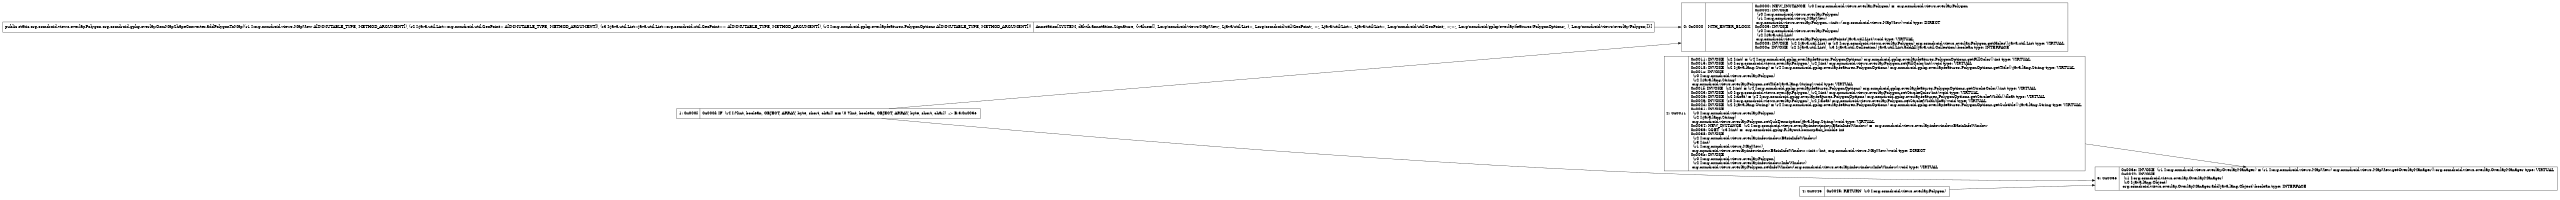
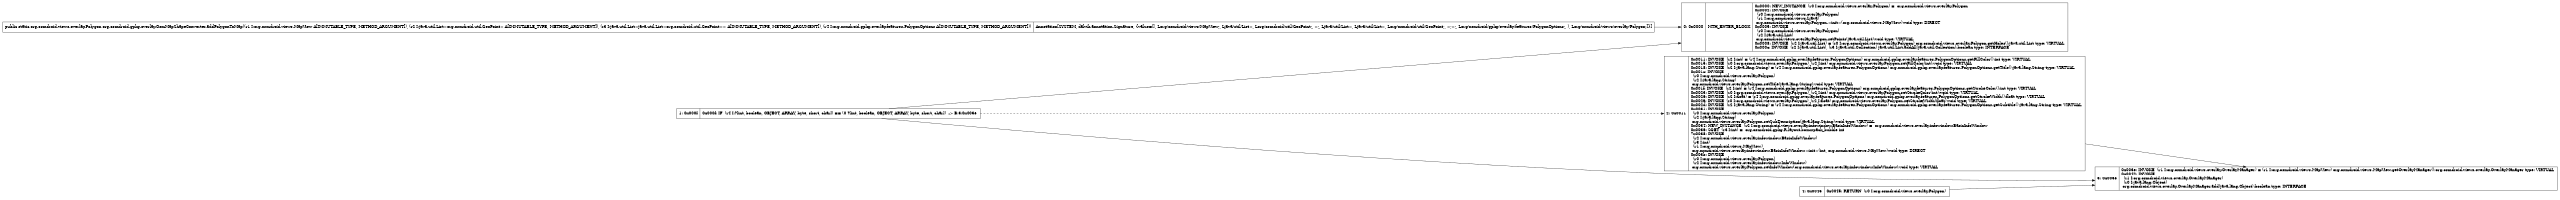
  digraph {
    rankdir=LR
    node [shape=record]
-   n1 [label="{0\:\ 0x0000|MTH_ENTER_BLOCK\l|0x0000: NEW_INSTANCE  (r0 I:org.osmdroid.views.overlay.Polygon) =  org.osmdroid.views.overlay.Polygon \l0x0002: INVOKE  \l  (r0 I:org.osmdroid.views.overlay.Polygon)\l  (r1 I:org.osmdroid.views.MapView)\l org.osmdroid.views.overlay.Polygon.\<init\>(org.osmdroid.views.MapView):void type: DIRECT \l0x0005: INVOKE  \l  (r0 I:org.osmdroid.views.overlay.Polygon)\l  (r2 I:java.util.List)\l org.osmdroid.views.overlay.Polygon.setPoints(java.util.List):void type: VIRTUAL \l0x0008: INVOKE  (r2 I:java.util.List) = (r0 I:org.osmdroid.views.overlay.Polygon) org.osmdroid.views.overlay.Polygon.getHoles():java.util.List type: VIRTUAL \l0x000c: INVOKE  (r2 I:java.util.List), (r3 I:java.util.Collection) java.util.List.addAll(java.util.Collection):boolean type: INTERFACE \l}"]
+   n1 [label="{0\:\ 0x0000|MTH_ENTER_BLOCK\l|0x0000: NEW_INSTANCE  (r0 I:org.osmdroid.views.overlay.Polygon) =  org.osmdroid.views.overlay.Polygon \l0x0002: INVOKE  \l  (r0 I:org.osmdroid.views.overlay.Polygon)\l  (r1 I:org.osmdroid.views.Ljava)\l org.osmdroid.views.overlay.Polygon.\<init\>(org.osmdroid.views.MapView):void type: DIRECT \l0x0005: INVOKE  \l  (r0 I:org.osmdroid.views.overlay.Polygon)\l  (r2 I:java.util.List)\l org.osmdroid.views.overlay.Polygon.setPoints(java.util.List):void type: VIRTUAL \l0x0008: INVOKE  (r2 I:java.util.List) = (r0 I:org.osmdroid.views.overlay.Polygon) org.osmdroid.views.overlay.Polygon.getHoles():java.util.List type: VIRTUAL \l0x000c: INVOKE  (r2 I:java.util.List), (r3 I:java.util.Collection) java.util.List.addAll(java.util.Collection):boolean type: INTERFACE \l}"]
    n2 [label="{1\:\ 0x000f|0x000f: IF  (r4 I:?[int, boolean, OBJECT, ARRAY, byte, short, char]) == (0 ?[int, boolean, OBJECT, ARRAY, byte, short, char])  \-\> B:3:0x003e \l}"]
-   n3 [label="{2\:\ 0x0011|0x0011: INVOKE  (r2 I:int) = (r4 I:org.osmdroid.gpkg.overlay.features.PolygonOptions) org.osmdroid.gpkg.overlay.features.PolygonOptions.getFillColor():int type: VIRTUAL \l0x0015: INVOKE  (r0 I:org.osmdroid.views.overlay.Polygon), (r2 I:int) org.osmdroid.views.overlay.Polygon.setFillColor(int):void type: VIRTUAL \l0x0018: INVOKE  (r2 I:java.lang.String) = (r4 I:org.osmdroid.gpkg.overlay.features.PolygonOptions) org.osmdroid.gpkg.overlay.features.PolygonOptions.getTitle():java.lang.String type: VIRTUAL \l0x001c: INVOKE  \l  (r0 I:org.osmdroid.views.overlay.Polygon)\l  (r2 I:java.lang.String)\l org.osmdroid.views.overlay.Polygon.setTitle(java.lang.String):void type: VIRTUAL \l0x001f: INVOKE  (r2 I:int) = (r4 I:org.osmdroid.gpkg.overlay.features.PolygonOptions) org.osmdroid.gpkg.overlay.features.PolygonOptions.getStrokeColor():int type: VIRTUAL \l0x0023: INVOKE  (r0 I:org.osmdroid.views.overlay.Polygon), (r2 I:int) org.osmdroid.views.overlay.Polygon.setStrokeColor(int):void type: VIRTUAL \l0x0026: INVOKE  (r2 I:float) = (r4 I:org.osmdroid.gpkg.overlay.features.PolygonOptions) org.osmdroid.gpkg.overlay.features.PolygonOptions.getStrokeWidth():float type: VIRTUAL \l0x002a: INVOKE  (r0 I:org.osmdroid.views.overlay.Polygon), (r2 I:float) org.osmdroid.views.overlay.Polygon.setStrokeWidth(float):void type: VIRTUAL \l0x002d: INVOKE  (r2 I:java.lang.String) = (r4 I:org.osmdroid.gpkg.overlay.features.PolygonOptions) org.osmdroid.gpkg.overlay.features.PolygonOptions.getSubtitle():java.lang.String type: VIRTUAL \l0x0031: INVOKE  \l  (r0 I:org.osmdroid.views.overlay.Polygon)\l  (r2 I:java.lang.String)\l org.osmdroid.views.overlay.Polygon.setSubDescription(java.lang.String):void type: VIRTUAL \l0x0034: NEW_INSTANCE  (r2 I:org.osmdroid.views.overlay.infowindow.BasicInfoWindow) =  org.osmdroid.views.overlay.infowindow.BasicInfoWindow \l0x0036: SGET  (r3 I:int) =  org.osmdroid.gpkg.R.layout.bonuspack_bubble int \l0x0038: INVOKE  \l  (r2 I:org.osmdroid.views.overlay.infowindow.BasicInfoWindow)\l  (r3 I:int)\l  (r1 I:org.osmdroid.views.MapView)\l org.osmdroid.views.overlay.infowindow.BasicInfoWindow.\<init\>(int, org.osmdroid.views.MapView):void type: DIRECT \l0x003b: INVOKE  \l  (r0 I:org.osmdroid.views.overlay.Polygon)\l  (r2 I:org.osmdroid.views.overlay.infowindow.InfoWindow)\l org.osmdroid.views.overlay.Polygon.setInfoWindow(org.osmdroid.views.overlay.infowindow.InfoWindow):void type: VIRTUAL \l}"]
+   n3 [label="{2\:\ 0x0011|0x0011: INVOKE  (r2 I:int) = (r4 I:org.osmdroid.gpkg.overlay.features.PolygonOptions) org.osmdroid.gpkg.overlay.features.PolygonOptions.getFillColor():int type: VIRTUAL \l0x0015: INVOKE  (r0 I:org.osmdroid.views.overlay.Polygon), (r2 I:int) org.osmdroid.views.overlay.Polygon.setFillColor(int):void type: VIRTUAL \l0x0018: INVOKE  (r2 I:java.lang.String) = (r4 I:org.osmdroid.gpkg.overlay.features.PolygonOptions) org.osmdroid.gpkg.overlay.features.PolygonOptions.getTitle():java.lang.String type: VIRTUAL \l0x001c: INVOKE  \l  (r0 I:org.osmdroid.views.overlay.Polygon)\l  (r2 I:java.lang.String)\l org.osmdroid.views.overlay.Polygon.setTitle(java.lang.String):void type: VIRTUAL \l0x001f: INVOKE  (r2 I:int) = (r4 I:org.osmdroid.gpkg.overlay.features.PolygonOptions) org.osmdroid.gpkg.overlay.features.PolygonOptions.getStrokeColor():int type: VIRTUAL \l0x0023: INVOKE  (r0 I:org.osmdroid.views.overlay.Polygon), (r2 I:int) org.osmdroid.views.overlay.Polygon.setStrokeColor(int):void type: VIRTUAL \l0x0026: INVOKE  (r2 I:float) = (r4 I:org.osmdroid.gpkg.overlay.features.PolygonOptions) org.osmdroid.gpkg.overlay.features.PolygonOptions.getStrokeWidth():float type: VIRTUAL \l0x002a: INVOKE  (r0 I:org.osmdroid.views.overlay.Polygon), (r2 I:float) org.osmdroid.views.overlay.Polygon.setStrokeWidth(float):void type: VIRTUAL \l0x002d: INVOKE  (r2 I:java.lang.String) = (r4 I:org.osmdroid.gpkg.overlay.features.PolygonOptions) org.osmdroid.gpkg.overlay.features.PolygonOptions.getSubtitle():java.lang.String type: VIRTUAL \l0x0031: INVOKE  \l  (r0 I:org.osmdroid.views.overlay.Polygon)\l  (r2 I:java.lang.String)\l org.osmdroid.views.overlay.Polygon.setSubDescription(java.lang.String):void type: VIRTUAL \l0x0034: NEW_INSTANCE  (r2 I:org.osmdroid.views.overlay.infowindow.BasicInfoWindow) =  org.osmdroid.views.overlay.infowindow.BasicInfoWindow \l0x0036: SGET  (r3 I:int) =  org.osmdroid.gpkg.R.layout.bonuspack_bubble int \l7x0038: INVOKE  \l  (r2 I:org.osmdroid.views.overlay.infowindow.BasicInfoWindow)\l  (r3 I:int)\l  (r1 I:org.osmdroid.views.MapView)\l org.osmdroid.views.overlay.infowindow.BasicInfoWindow.\<init\>(int, org.osmdroid.views.MapView):void type: DIRECT \l0x003b: INVOKE  \l  (r0 I:org.osmdroid.views.overlay.Polygon)\l  (r2 I:org.osmdroid.views.overlay.infowindow.InfoWindow)\l org.osmdroid.views.overlay.Polygon.setInfoWindow(org.osmdroid.views.overlay.infowindow.InfoWindow):void type: VIRTUAL \l}"]
    n4 [label="{3\:\ 0x003e|0x003e: INVOKE  (r1 I:org.osmdroid.views.overlay.OverlayManager) = (r1 I:org.osmdroid.views.MapView) org.osmdroid.views.MapView.getOverlayManager():org.osmdroid.views.overlay.OverlayManager type: VIRTUAL \l0x0042: INVOKE  \l  (r1 I:org.osmdroid.views.overlay.OverlayManager)\l  (r0 I:java.lang.Object)\l org.osmdroid.views.overlay.OverlayManager.add(java.lang.Object):boolean type: INTERFACE \l}"]
    n5 [label="{4\:\ 0x0045|0x0045: RETURN  (r0 I:org.osmdroid.views.overlay.Polygon) \l}"]
    n6 [label="{public static org.osmdroid.views.overlay.Polygon org.osmdroid.gpkg.overlay.OsmMapShapeConverter.addPolygonToMap((r1 I:org.osmdroid.views.MapView A[IMMUTABLE_TYPE, METHOD_ARGUMENT]), (r2 I:java.util.List\<org.osmdroid.util.GeoPoint\> A[IMMUTABLE_TYPE, METHOD_ARGUMENT]), (r3 I:java.util.List\<java.util.List\<org.osmdroid.util.GeoPoint\>\> A[IMMUTABLE_TYPE, METHOD_ARGUMENT]), (r4 I:org.osmdroid.gpkg.overlay.features.PolygonOptions A[IMMUTABLE_TYPE, METHOD_ARGUMENT]))  | Annotation[SYSTEM, dalvik.annotation.Signature, \{value=[(, Lorg\/osmdroid\/views\/MapView;, Ljava\/util\/List\<, Lorg\/osmdroid\/util\/GeoPoint;, \>;, Ljava\/util\/List\<, Ljava\/util\/List\<, Lorg\/osmdroid\/util\/GeoPoint;, \>;\>;, Lorg\/osmdroid\/gpkg\/overlay\/features\/PolygonOptions;, ), Lorg\/osmdroid\/views\/overlay\/Polygon;]\}]\l}"]
    n2 -> n1
+   n2 -> n3 [style=dashed]
    n2 -> n4
    n3 -> n4
    n5 -> n4
    n6 -> n1
  }
